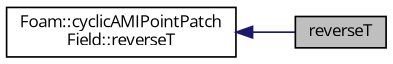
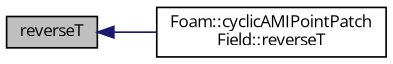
  digraph {
    rankdir=LR
    fontname="Open Sans"
    node [color=black fontname="Open Sans" fontsize=10 shape=record]
    n1 [fillcolor=grey75 fontcolor=black height=0.2 label=reverseT style=filled width=0.4]
    n2 [height=0.2 label="Foam::cyclicAMIPointPatch\lField::reverseT" width=0.4]
-   n2 -> n1 [color=midnightblue dir=back fontname="Open Sans" fontsize=10 labelfontname=Helvetica labelfontsize=10 style=solid]
+   n1 -> n2 [color=midnightblue dir=back fontname="Open Sans" fontsize=10 labelfontname=Helvetica labelfontsize=10 style=solid]
  }
